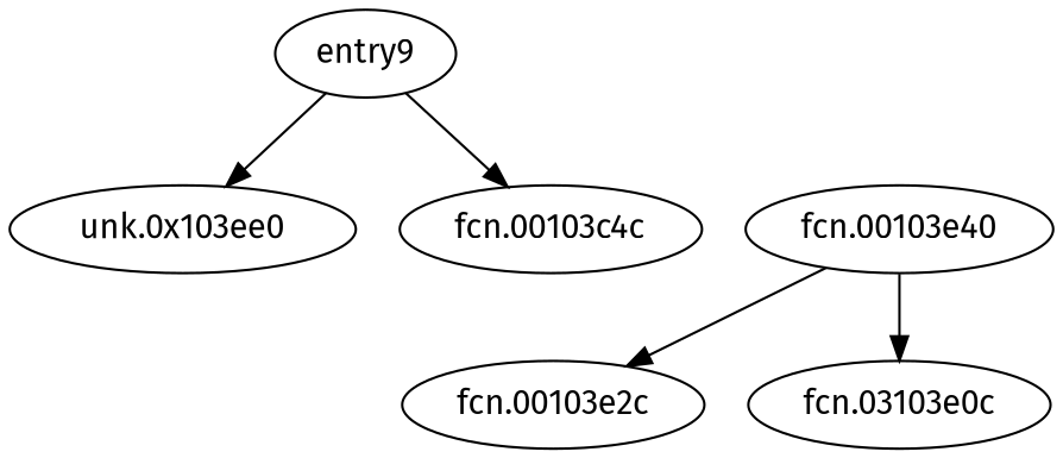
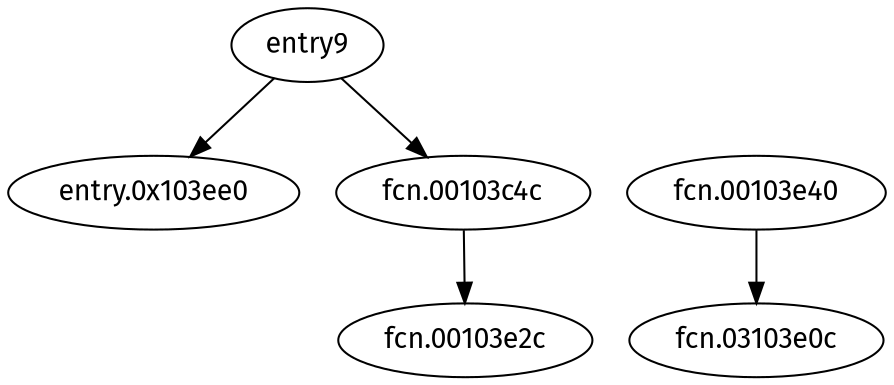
  digraph {
    fontname="Fira Sans"
    node [fontname="Fira Sans"]
    edge [fontname="Fira Sans"]
    n1 [label=entry9]
-   n2 [label="unk.0x103ee0"]
+   n2 [label="entry.0x103ee0"]
    n3 [label="fcn.00103c4c"]
    n4 [label="fcn.00103e40"]
    n5 [label="fcn.03103e0c"]
    n6 [label="fcn.00103e2c"]
    n1 -> n2
    n1 -> n3
    n4 -> n5
-   n4 -> n6
+   n3 -> n6
  }
